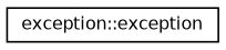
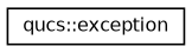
  digraph {
    rankdir=LR
-   n1 [color=black fillcolor=white fontname=Helvetica fontsize=10 height=0.2 label="exception::exception" shape=record style=filled width=0.4]
+   n1 [color=black fillcolor=white fontname=Helvetica fontsize=10 height=0.2 label="qucs::exception" shape=record style=filled width=0.4]
  }
